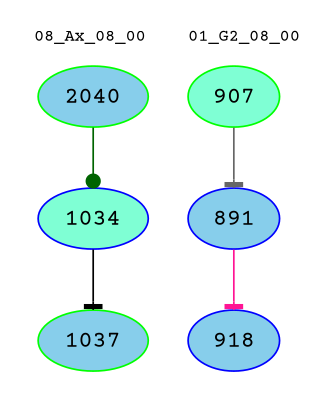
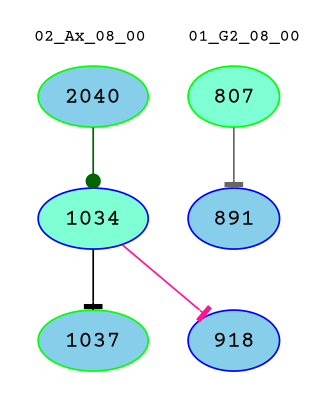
  digraph {
    fontname="Courier Prime"
    node [color=green fillcolor=skyblue fontname="Courier Prime" style=filled]
    edge [arrowhead=tee fontname="Courier Prime"]
    n1 [label=2040]
    n2 [color=blue fillcolor=aquamarine label=1034]
    n3 [label=1037]
-   n4 [fillcolor=aquamarine label=907]
+   n4 [fillcolor=aquamarine label=807]
    n5 [color=blue label=891]
    n6 [color=blue label=918]
    subgraph cluster_1 {
      color=white
      fontsize=10
-     label="08_Ax_08_00"
+     label="02_Ax_08_00"
      n1
      n2
      n3
    }
    subgraph cluster_2 {
      color=white
      fontsize=10
      label="01_G2_08_00"
      n4
      n5
      n6
    }
    n1 -> n2 [arrowhead=dot color=darkgreen]
    n2 -> n3 [color=black]
    n4 -> n5 [color=gray40]
-   n5 -> n6 [color=deeppink]
+   n2 -> n6 [color=deeppink]
  }
